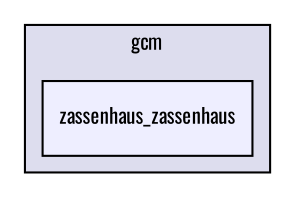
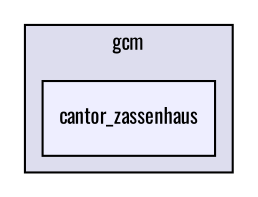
  digraph {
    compound=true
    fontname=Oswald
-   n1 [fillcolor="#eeeeff" fontname=Oswald fontsize=10 label=zassenhaus_zassenhaus pencolor=black shape=box style=filled]
+   n1 [fillcolor="#eeeeff" fontname=Oswald fontsize=10 label=cantor_zassenhaus pencolor=black shape=box style=filled]
    subgraph cluster_1 {
      bgcolor="#ddddee"
      fontsize=10
      label=gcm
      pencolor=black
      n1
    }
  }
